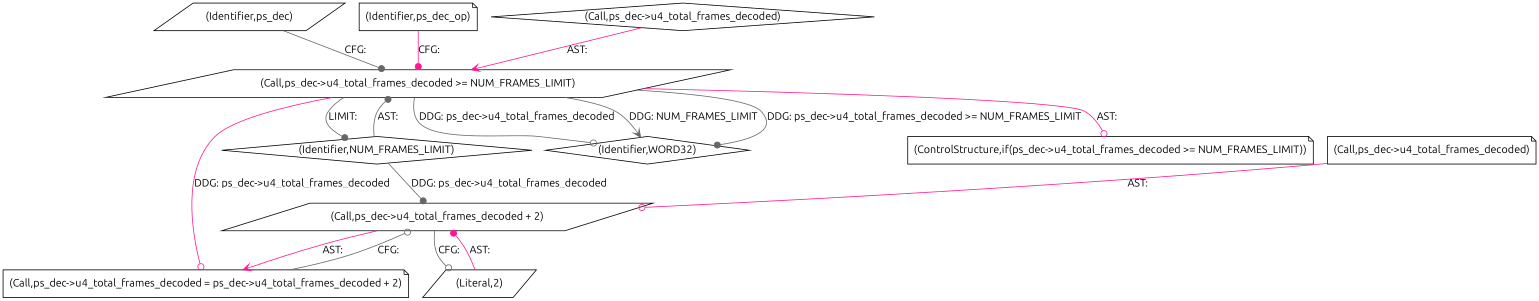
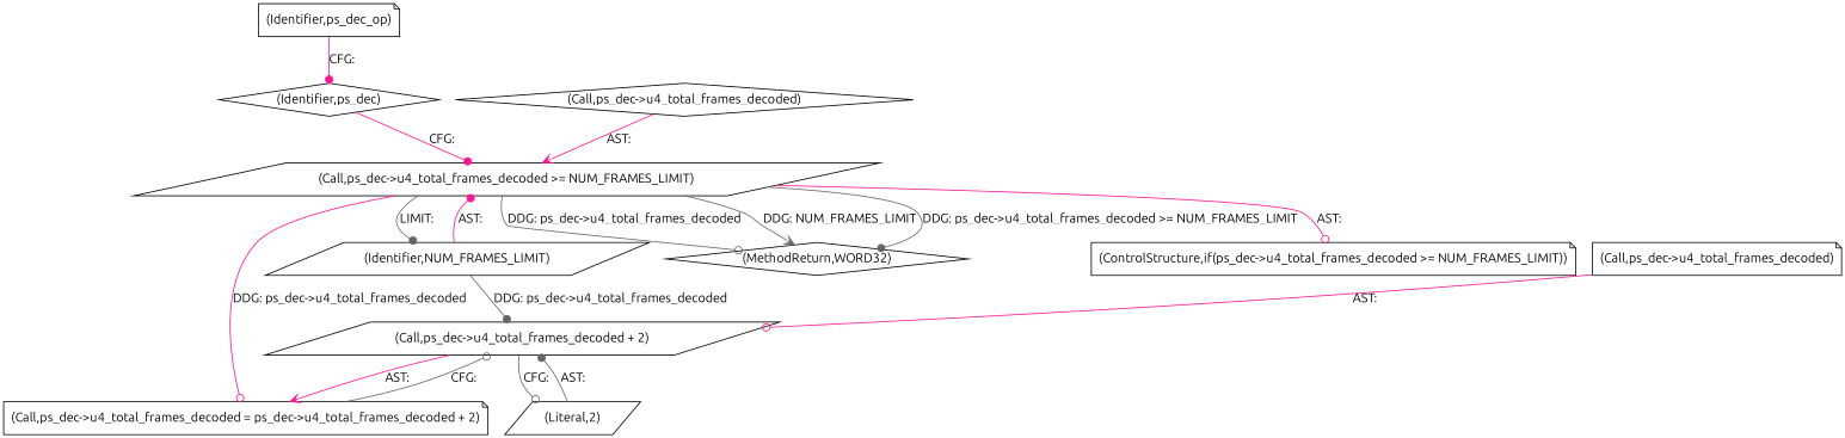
  digraph {
    fontname=Ubuntu
    node [fontname=Ubuntu shape=note]
    edge [arrowhead=dot color=gray40 fontname=Ubuntu]
    n1 [label="(Call,ps_dec->u4_total_frames_decoded + 2)" shape=parallelogram]
    n2 [label="(Literal,2)" shape=parallelogram]
    n3 [label="(Call,ps_dec->u4_total_frames_decoded = ps_dec->u4_total_frames_decoded + 2)"]
    n4 [label="(Call,ps_dec->u4_total_frames_decoded >= NUM_FRAMES_LIMIT)" shape=parallelogram]
-   n5 [label="(Identifier,NUM_FRAMES_LIMIT)" shape=diamond]
-   n6 [label="(Identifier,WORD32)" shape=diamond]
+   n5 [label="(Identifier,NUM_FRAMES_LIMIT)" shape=parallelogram]
+   n6 [label="(MethodReturn,WORD32)" shape=diamond]
    n7 [label="(ControlStructure,if(ps_dec->u4_total_frames_decoded >= NUM_FRAMES_LIMIT))"]
-   n8 [label="(Identifier,ps_dec)" shape=parallelogram]
+   n8 [label="(Identifier,ps_dec)" shape=diamond]
    n9 [label="(Call,ps_dec->u4_total_frames_decoded)"]
    n10 [label="(Identifier,ps_dec_op)"]
    n11 [label="(Call,ps_dec->u4_total_frames_decoded)" shape=diamond]
    n1 -> n2 [arrowhead=odot label="CFG: "]
    n1 -> n3 [arrowhead=vee color=deeppink label="AST: "]
-   n2 -> n1 [color=deeppink label="AST: "]
+   n2 -> n1 [label="AST: "]
    n3 -> n1 [arrowhead=odot label="CFG: "]
    n4 -> n3 [arrowhead=odot color=deeppink label="DDG: ps_dec->u4_total_frames_decoded"]
    n4 -> n5 [label="LIMIT: "]
    n4 -> n6 [arrowhead=odot label="DDG: ps_dec->u4_total_frames_decoded"]
    n4 -> n6 [arrowhead=vee label="DDG: NUM_FRAMES_LIMIT"]
    n4 -> n6 [label="DDG: ps_dec->u4_total_frames_decoded >= NUM_FRAMES_LIMIT"]
    n4 -> n7 [arrowhead=odot color=deeppink label="AST: "]
    n5 -> n1 [label="DDG: ps_dec->u4_total_frames_decoded"]
-   n5 -> n4 [label="AST: "]
-   n8 -> n4 [label="CFG: "]
+   n5 -> n4 [color=deeppink label="AST: "]
+   n8 -> n4 [color=deeppink label="CFG: "]
    n9 -> n1 [arrowhead=odot color=deeppink label="AST: "]
-   n10 -> n4 [color=deeppink label="CFG: "]
+   n10 -> n8 [color=deeppink label="CFG: "]
    n11 -> n4 [arrowhead=vee color=deeppink label="AST: "]
  }
